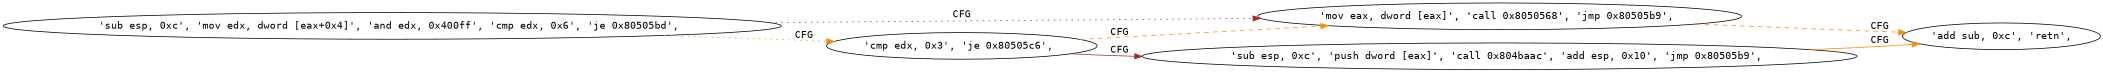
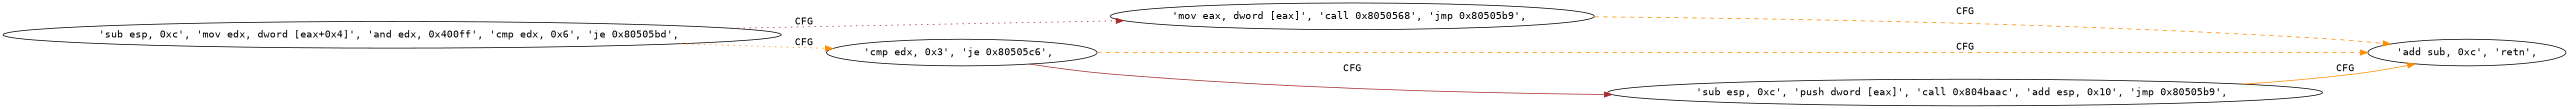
  digraph {
    fontname="DejaVu Sans Mono"
    rankdir=LR
    node [fontname="DejaVu Sans Mono"]
    edge [color=darkorange fontname="DejaVu Sans Mono" style=dotted]
    n1 [label="'sub esp, 0xc', 'mov edx, dword [eax+0x4]', 'and edx, 0x400ff', 'cmp edx, 0x6', 'je 0x80505bd', "]
    n2 [label="'mov eax, dword [eax]', 'call 0x8050568', 'jmp 0x80505b9', "]
    n3 [label="'cmp edx, 0x3', 'je 0x80505c6', "]
    n4 [label="'add sub, 0xc', 'retn',"]
    n5 [label="'sub esp, 0xc', 'push dword [eax]', 'call 0x804baac', 'add esp, 0x10', 'jmp 0x80505b9', "]
    n1 -> n2 [color=brown label=CFG]
    n1 -> n3 [label=CFG]
    n2 -> n4 [label=CFG style=dashed]
-   n3 -> n2 [label=CFG style=dashed]
+   n3 -> n4 [label=CFG style=dashed]
    n3 -> n5 [color=brown label=CFG style=solid]
    n5 -> n4 [label=CFG style=solid]
  }
